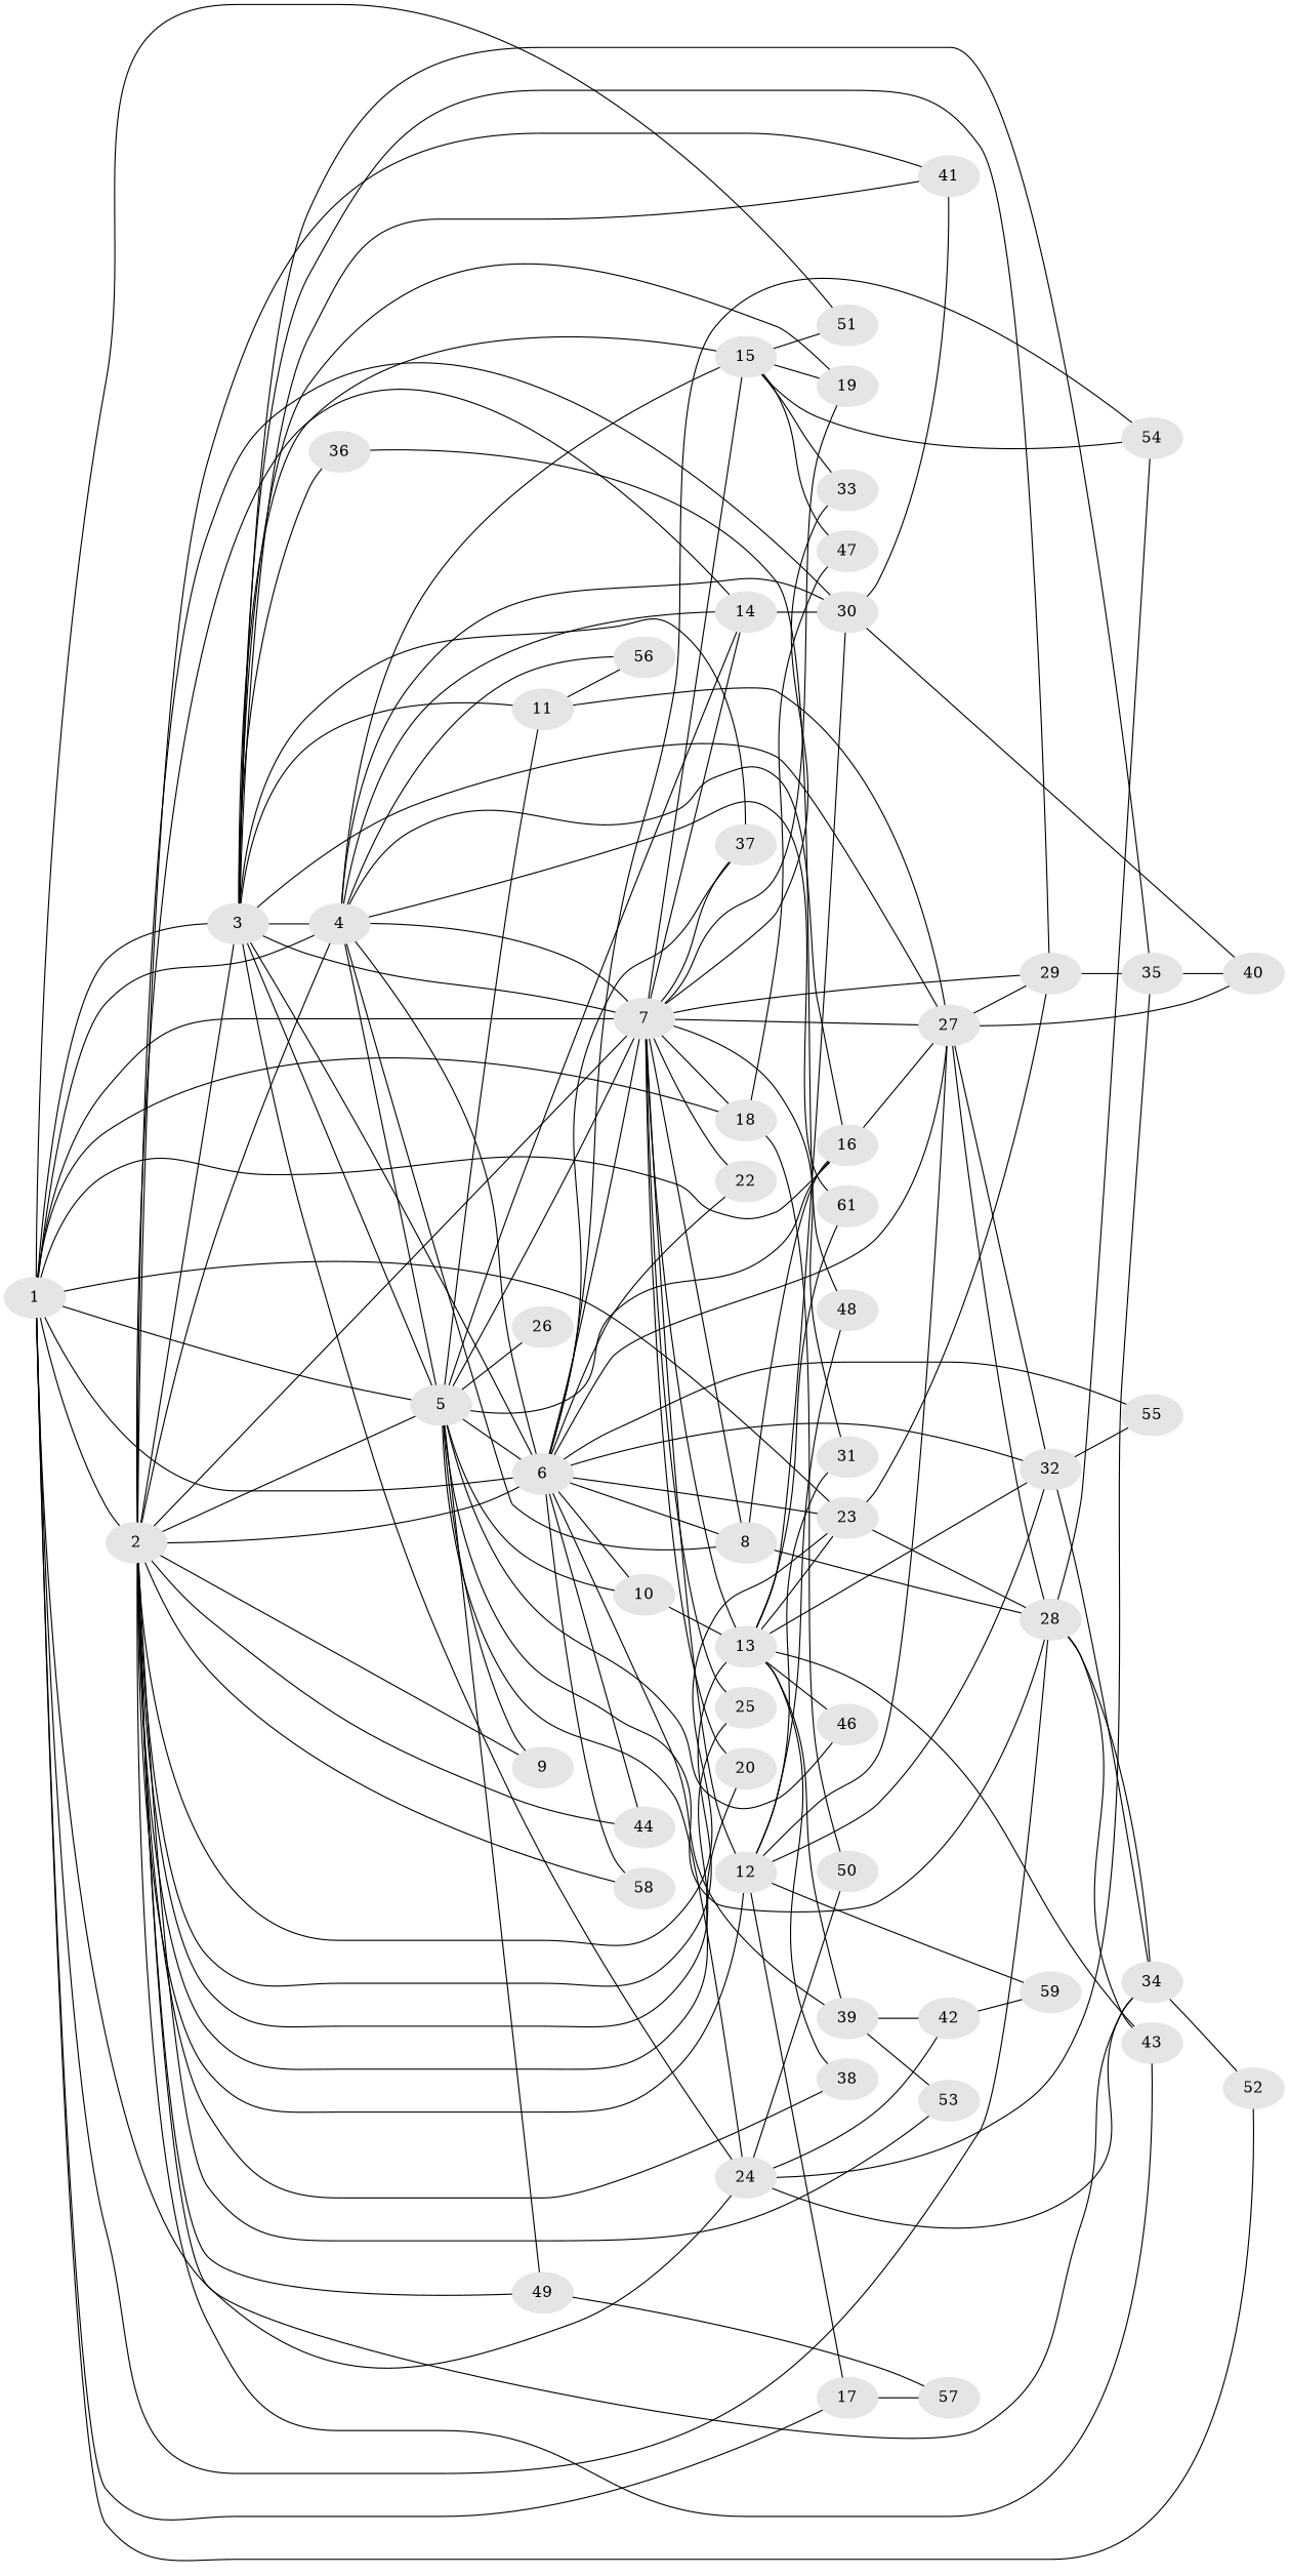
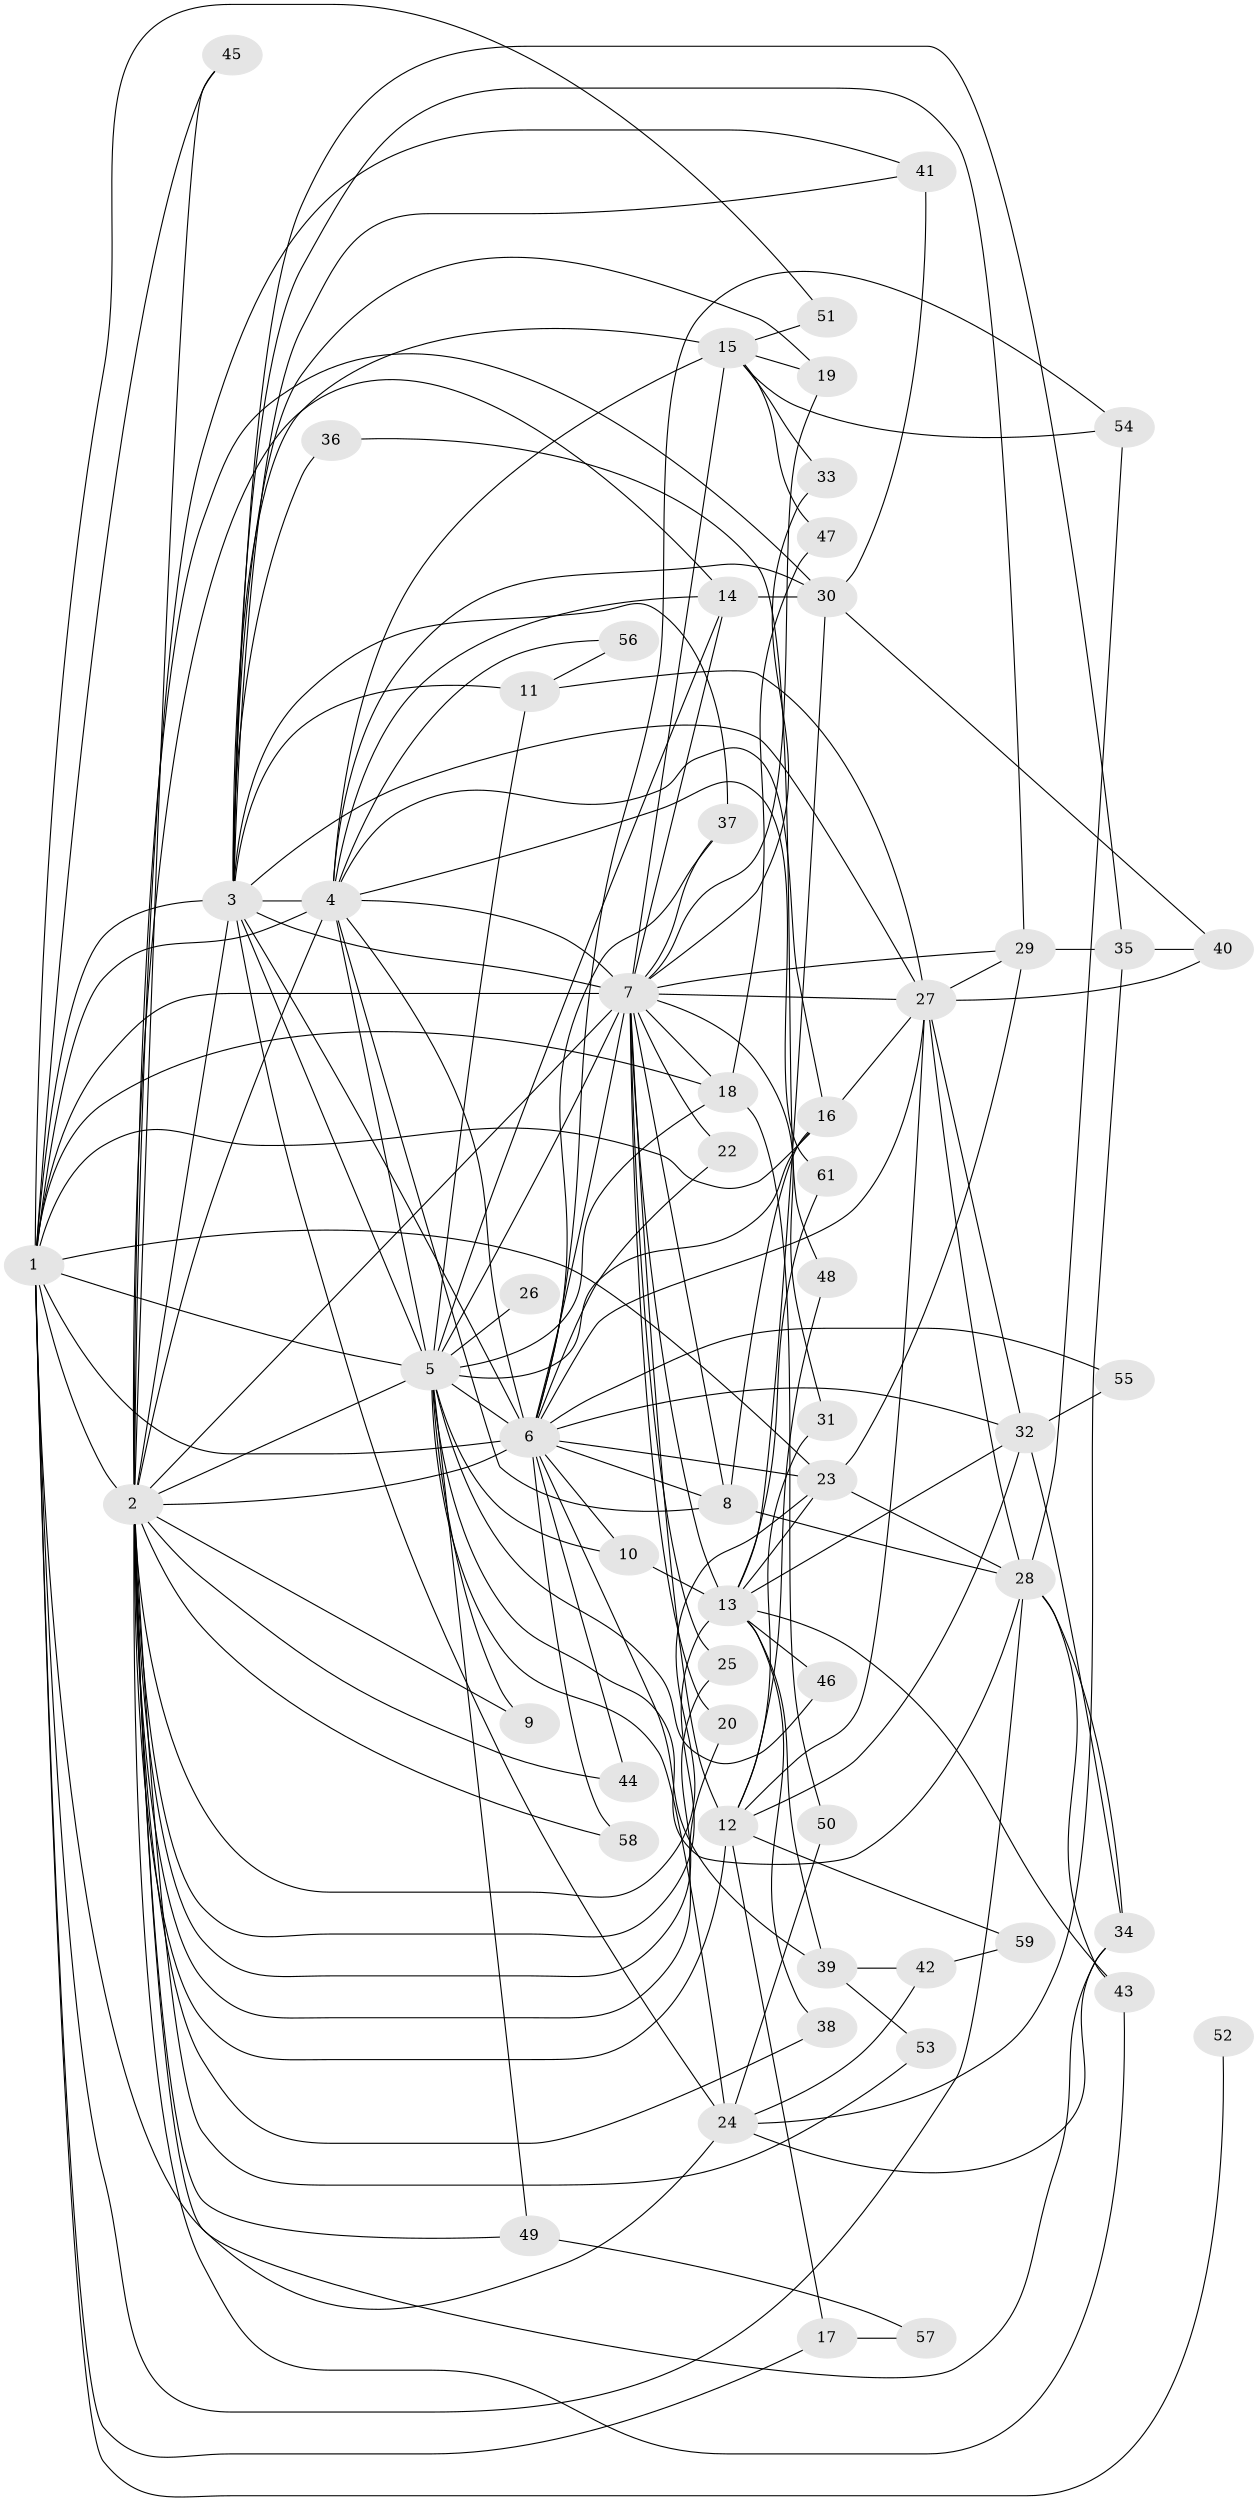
  graph {
    rankdir=LR
    node [color=gray90 style=filled]
    edge [weight=1.0]
    1
    2
    3
    4
    5
    6
    7
    16
    17
    18
    23
    24
    28
+   45
    51
    52
    9
    12
    13
    14
    20
    25
    30
    34
    38
    41
    43
    44
    49
    53
    58
    11
    15
    19
    27
    29
    35
    36
    37
    8
    n41 [label=61]
    56
    10
    26
    46
    22
    32
    39
    54
    55
    31
    33
    57
    47
    50
    42
    48
    59
    40
    1 -- 2 [weight=4.0]
    1 -- 3 [weight=2.0]
    1 -- 4 [weight=2.0]
    1 -- 5 [weight=2.0]
    1 -- 6 [weight=2.0]
    1 -- 7 [weight=4.0]
    1 -- 16
    1 -- 17
    1 -- 18
    1 -- 23
    1 -- 24
    1 -- 28 [weight=2.0]
+   1 -- 45
    1 -- 51
    1 -- 52
    2 -- 3 [weight=4.0]
    2 -- 4 [weight=3.0]
    2 -- 5 [weight=2.0]
    2 -- 6 [weight=2.0]
    2 -- 7 [weight=4.0]
    2 -- 23
+   2 -- 45
    2 -- 9 [weight=2.0]
    2 -- 12
    2 -- 13 [weight=2.0]
    2 -- 14
    2 -- 20 [weight=2.0]
    2 -- 25 [weight=2.0]
    2 -- 30
    2 -- 34
    2 -- 38
    2 -- 41
    2 -- 43
    2 -- 44
    2 -- 49
    2 -- 53
    2 -- 58
    3 -- 4
    3 -- 5 [weight=3.0]
    3 -- 6
    3 -- 7 [weight=2.0]
    3 -- 24
    3 -- 41
    3 -- 11
    3 -- 15 [weight=3.0]
    3 -- 19 [weight=2.0]
    3 -- 27
    3 -- 29
    3 -- 35
    3 -- 36 [weight=2.0]
    3 -- 37
    4 -- 5
    4 -- 6
    4 -- 7 [weight=2.0]
    4 -- 16
    4 -- 14
    4 -- 30
    4 -- 15
    4 -- 8
    4 -- n41
    4 -- 56
    5 -- 6 [weight=2.0]
    5 -- 7 [weight=2.0]
    5 -- 16
+   5 -- 18
    5 -- 24
    5 -- 28
    5 -- 9
    5 -- 14 [weight=2.0]
    5 -- 49
    5 -- 11
    5 -- 10
    5 -- 26
    5 -- 46
    6 -- 7 [weight=3.0]
    6 -- 23
    6 -- 44
    6 -- 58
    6 -- 27
    6 -- 37
    6 -- 8
    6 -- 10
    6 -- 22
    6 -- 32
    6 -- 39
    6 -- 54
    6 -- 55
    7 -- 18 [weight=2.0]
    7 -- 12
    7 -- 13
    7 -- 14
    7 -- 20
    7 -- 25
    7 -- 15
    7 -- 19
    7 -- 27 [weight=8.0]
    7 -- 29
    7 -- 37
    7 -- 8
    7 -- 22
    7 -- 31
    7 -- 33
    16 -- 27
    17 -- 57
    18 -- 47
    18 -- 50
    23 -- 28
    23 -- 29 [weight=2.0]
    24 -- 34
    24 -- 35
    24 -- 50
    24 -- 42
    28 -- 34
    28 -- 43
    28 -- 54
    12 -- 17
    12 -- 27 [weight=2.0]
    12 -- 32
    12 -- 31
    12 -- 48
    12 -- 59
    13 -- 23
    13 -- 30
    13 -- 38
    13 -- 43
    13 -- n41
    13 -- 46
    13 -- 32
    13 -- 39
    14 -- 30
    30 -- 41
    30 -- 40
-   34 -- 52
    49 -- 57
    11 -- 27
    11 -- 56
    15 -- 51
    15 -- 19
    15 -- 54
    15 -- 33
    15 -- 47
    27 -- 28
    27 -- 29
    27 -- 32
    27 -- 40
    29 -- 35
    35 -- 40
    36 -- 48
    8 -- 16
    8 -- 28 [weight=2.0]
    10 -- 13
    32 -- 34
    32 -- 55
    39 -- 53
    39 -- 42
    42 -- 59
  }
